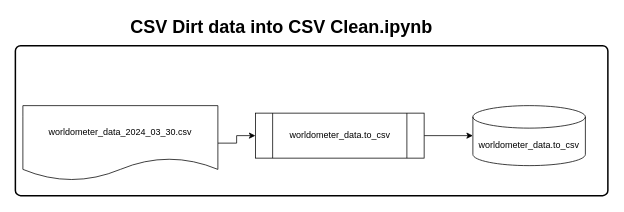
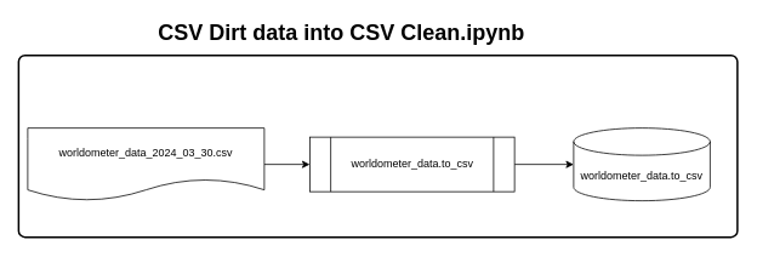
  <mxCell id="0" />
  <mxCell id="1" parent="0" />
  <mxCell id="2" value="" style="rounded=1;whiteSpace=wrap;html=1;absoluteArcSize=1;arcSize=14;strokeWidth=2;" vertex="1" parent="1"><mxGeometry x="20" y="60" width="790" height="200" as="geometry" /></mxCell>
  <mxCell id="3" style="edgeStyle=orthogonalEdgeStyle;rounded=0;orthogonalLoop=1;jettySize=auto;html=1;entryX=0;entryY=0.5;entryDx=0;entryDy=0;" edge="1" parent="1" source="4" target="6"><mxGeometry relative="1" as="geometry" /></mxCell>
- <mxCell id="4" value="worldometer_data_2024_03_30.csv" style="shape=document;whiteSpace=wrap;html=1;boundedLbl=1;" vertex="1" parent="1"><mxGeometry x="30" y="140" width="260" height="100" as="geometry" /></mxCell>
+ <mxCell id="4" value="worldometer_data_2024_03_30.csv" style="shape=document;whiteSpace=wrap;html=1;boundedLbl=1;" vertex="1" parent="1"><mxGeometry x="30" y="140" width="260" height="80" as="geometry" /></mxCell>
  <mxCell id="5" style="edgeStyle=orthogonalEdgeStyle;rounded=0;orthogonalLoop=1;jettySize=auto;html=1;" edge="1" parent="1" source="6" target="7"><mxGeometry relative="1" as="geometry" /></mxCell>
  <mxCell id="6" value="worldometer_data.to_csv" style="shape=process;whiteSpace=wrap;html=1;backgroundOutline=1;" vertex="1" parent="1"><mxGeometry x="340" y="150" width="225" height="60" as="geometry" /></mxCell>
  <mxCell id="7" value="worldometer_data.to_csv" style="shape=cylinder3;whiteSpace=wrap;html=1;boundedLbl=1;backgroundOutline=1;size=15;" vertex="1" parent="1"><mxGeometry x="630" y="140" width="150" height="80" as="geometry" /></mxCell>
  <mxCell id="8" value="&lt;font style=&quot;font-size: 24px;&quot;&gt;CSV Dirt data into CSV Clean.ipynb&lt;/font&gt;" style="text;html=1;align=center;verticalAlign=middle;whiteSpace=wrap;rounded=0;fontStyle=1" vertex="1" parent="1"><mxGeometry x="30" y="20" width="690" height="30" as="geometry" /></mxCell>
